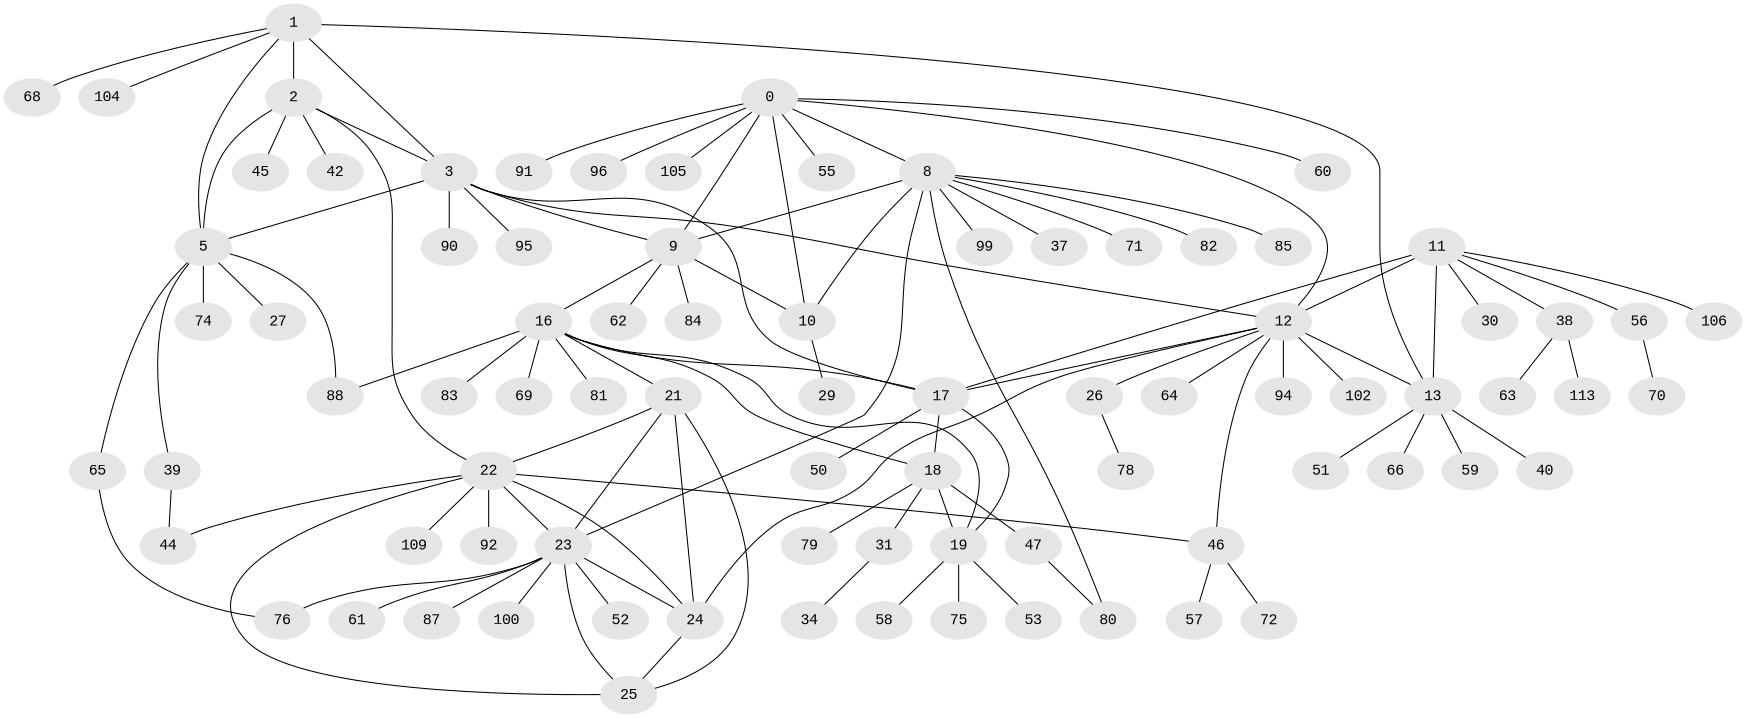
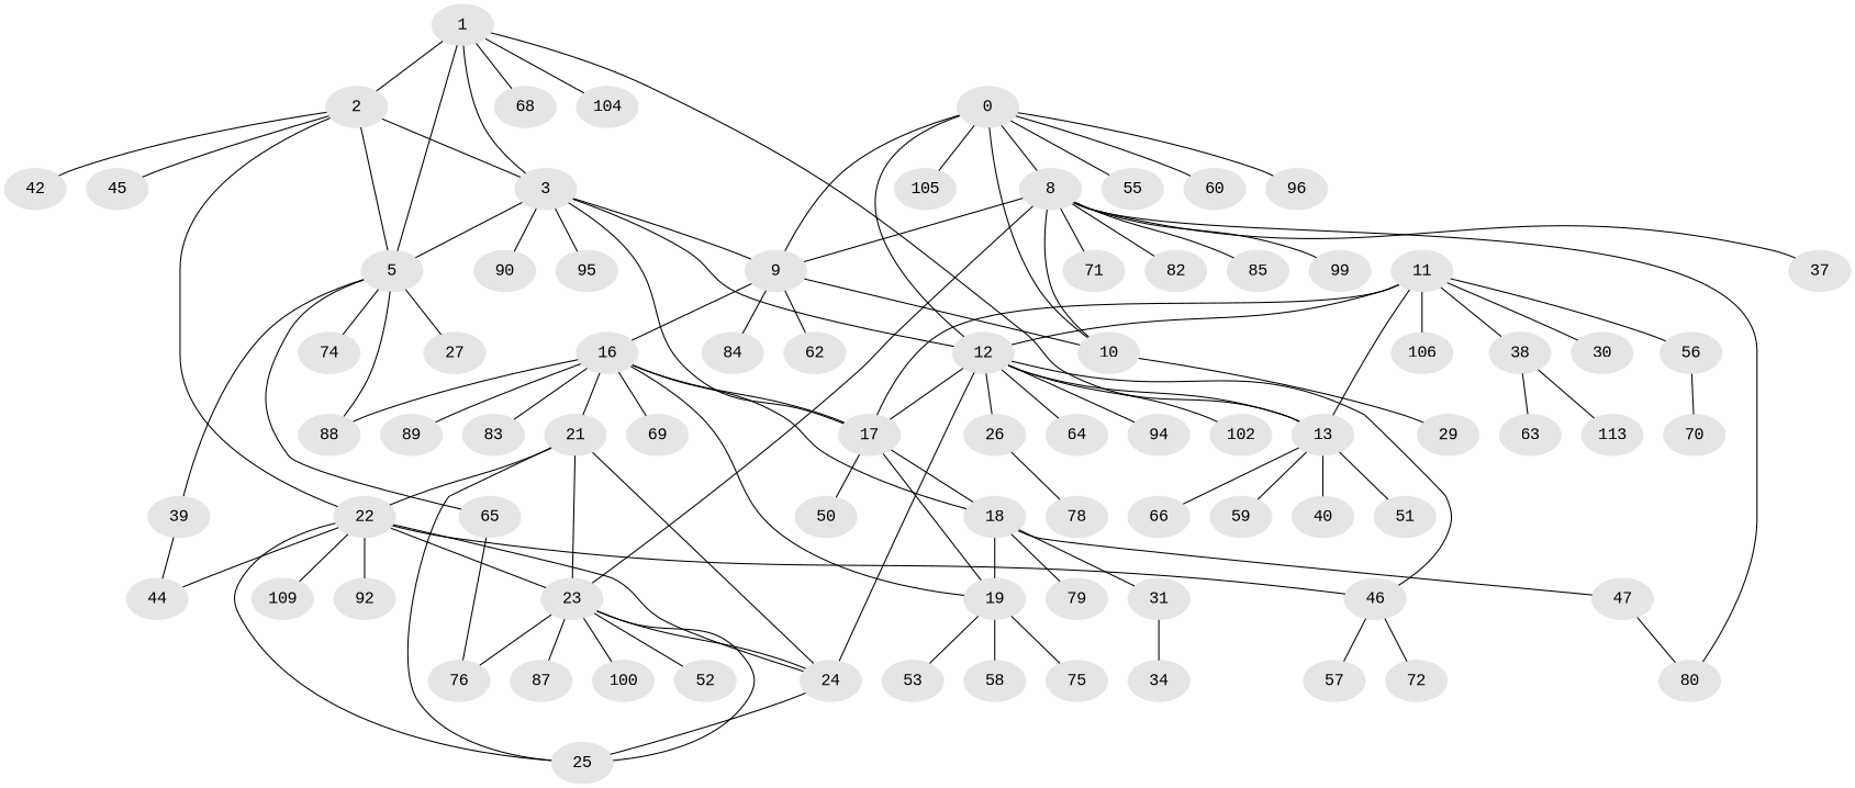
  graph {
    fontname="Liberation Mono"
    node [color=gray90 fontname="Liberation Mono" style=filled]
    edge [fontname="Liberation Mono"]
    1 [super="+4"]
    2 [super="+112"]
    3 [super="+86"]
    5 [super="+111"]
    13 [super="+14"]
    68
    104
    22 [super="+36"]
    42
    45
    9 [super="+33"]
    12 [super="+89"]
    17 [super="+93"]
    90
    95
    27
    39
    65
    74 [super="+77"]
    88
    59 [super="+97"]
    40
    51
    66
    23 [super="+67"]
    25 [super="+32"]
    46 [super="+101"]
    24 [super="+28"]
    n29 [label=44]
    92
    109
    10 [super="+41"]
    16 [super="+54"]
    62
    84 [super="+98"]
    26
    64
    94
    102
    18 [super="+20"]
    19 [super="+35"]
    50
    76
    n44 [label=0 super="+7"]
    8 [super="+48"]
    55
    60
-   91
    96 [super="+107"]
    105
    37
    71 [super="+103"]
    80
    82
    85
    99
    29 [super="+108"]
    52
-   61
    87
    100
    21 [super="+44"]
    69
-   81
+   81 [label=89]
    83
    11 [super="+15"]
    30
    38 [super="+49"]
    56
    106
    63
    113
    70
    78
    57
    72
    31 [super="+73"]
    47
    79
    53
    58 [super="+110"]
    75
    34
    1 -- 2 [weight=2]
    1 -- 3 [weight=2]
    1 -- 5 [weight=2]
    1 -- 13
    1 -- 68
    1 -- 104
    2 -- 3
    2 -- 5
    2 -- 22
    2 -- 42
    2 -- 45
    3 -- 5
    3 -- 9 [weight=2]
    3 -- 12
    3 -- 17
    3 -- 90
    3 -- 95
    5 -- 27
    5 -- 39
    5 -- 65
    5 -- 74
    5 -- 88
    13 -- 59
    13 -- 40
    13 -- 51
    13 -- 66
    22 -- 23
    22 -- 25
    22 -- 46
    22 -- 24
    22 -- n29
    22 -- 92
    22 -- 109
    9 -- 10
    9 -- 16
    9 -- 62
    9 -- 84
    12 -- 13 [weight=2]
    12 -- 17
    12 -- 46
    12 -- 24
    12 -- 26
    12 -- 64
    12 -- 94
    12 -- 102
    17 -- 18 [weight=2]
    17 -- 19
    17 -- 50
    39 -- n29
    65 -- 76
    23 -- 25
    23 -- 24
    23 -- 76
    23 -- 52
-   23 -- 61
    23 -- 87
    23 -- 100
    46 -- 57
    46 -- 72
    24 -- 25
    10 -- 29
    16 -- 17
    16 -- 88
    16 -- 18 [weight=2]
    16 -- 19
    16 -- 21
    16 -- 69
    16 -- 81
    16 -- 83
    26 -- 78
    18 -- 19 [weight=2]
    18 -- 31
    18 -- 47
    18 -- 79
    19 -- 53
    19 -- 58
    19 -- 75
    n44 -- 9 [weight=2]
    n44 -- 12
    n44 -- 10 [weight=2]
    n44 -- 8 [weight=2]
    n44 -- 55
    n44 -- 60
-   n44 -- 91
    n44 -- 96
    n44 -- 105
    8 -- 9
    8 -- 23
    8 -- 10
    8 -- 37
    8 -- 71
    8 -- 80
    8 -- 82
    8 -- 85
    8 -- 99
    21 -- 22
    21 -- 23
    21 -- 25
    21 -- 24
    11 -- 13 [weight=4]
    11 -- 12 [weight=2]
    11 -- 17
    11 -- 30
    11 -- 38
    11 -- 56
    11 -- 106
    38 -- 63
    38 -- 113
    56 -- 70
    31 -- 34
    47 -- 80
  }
